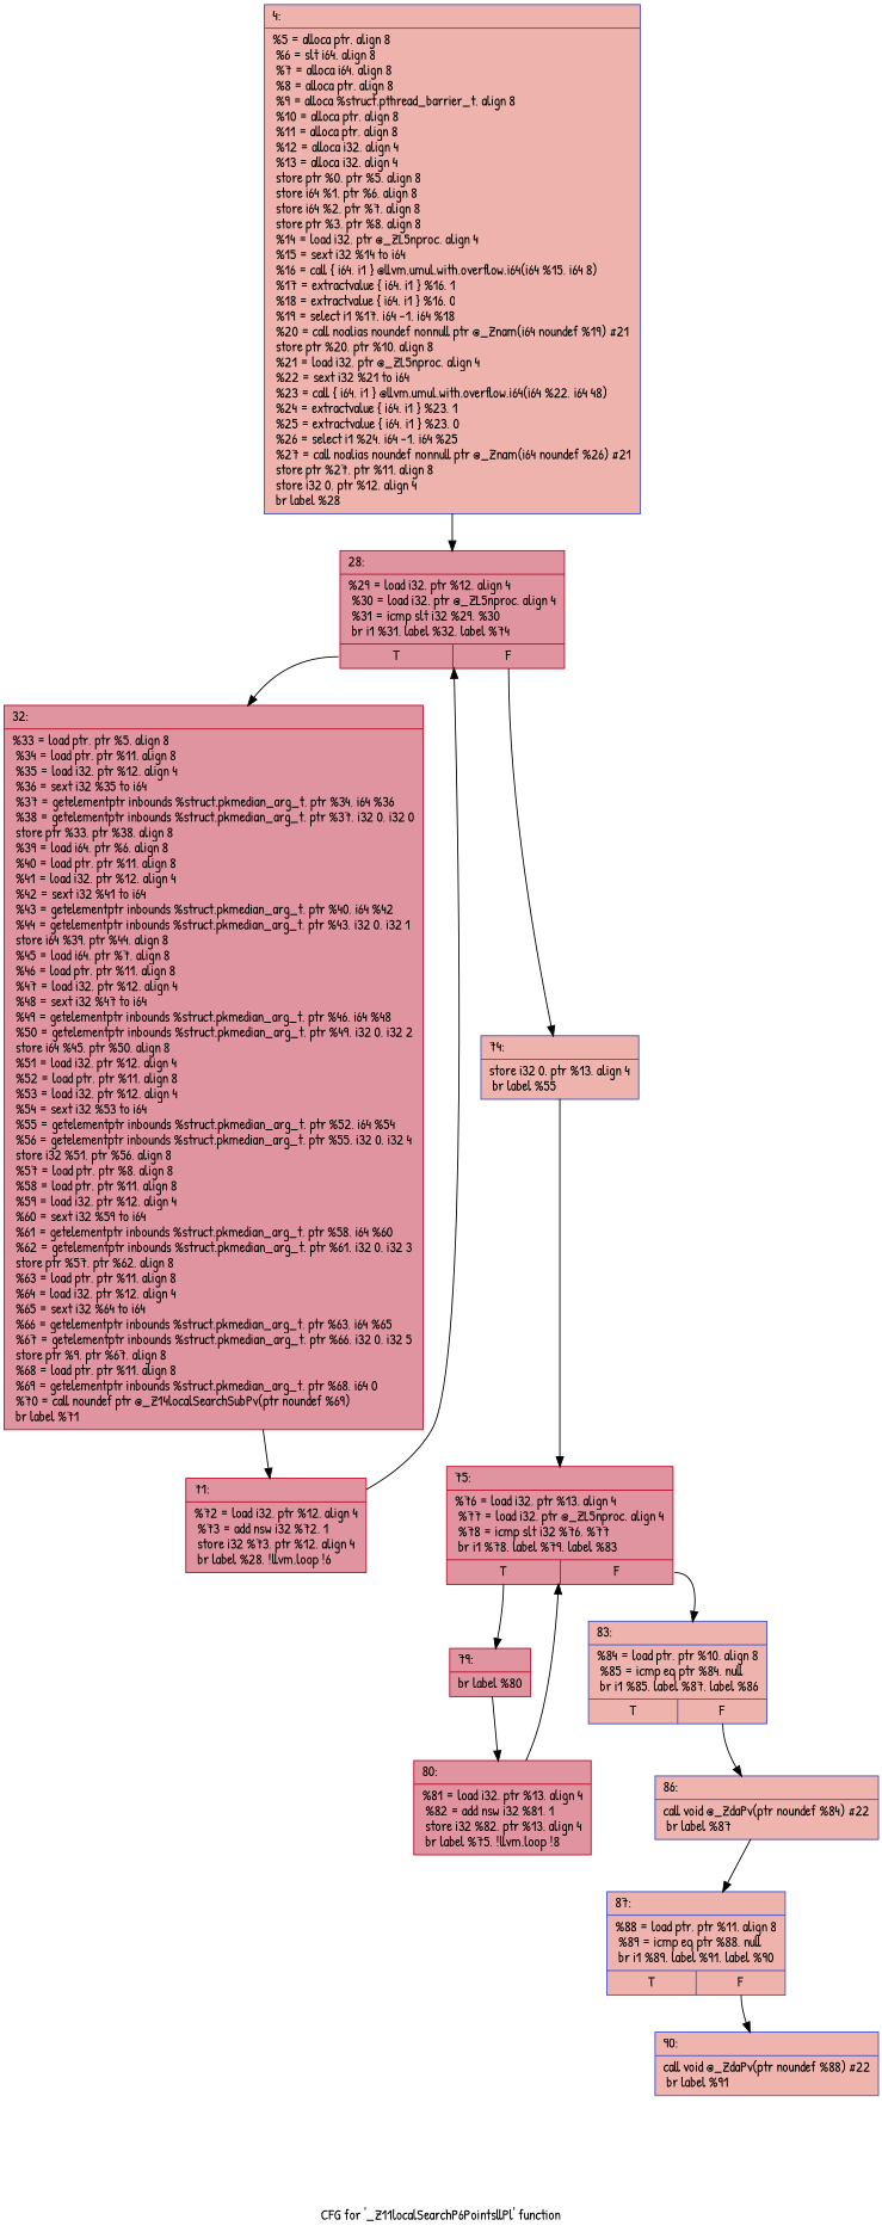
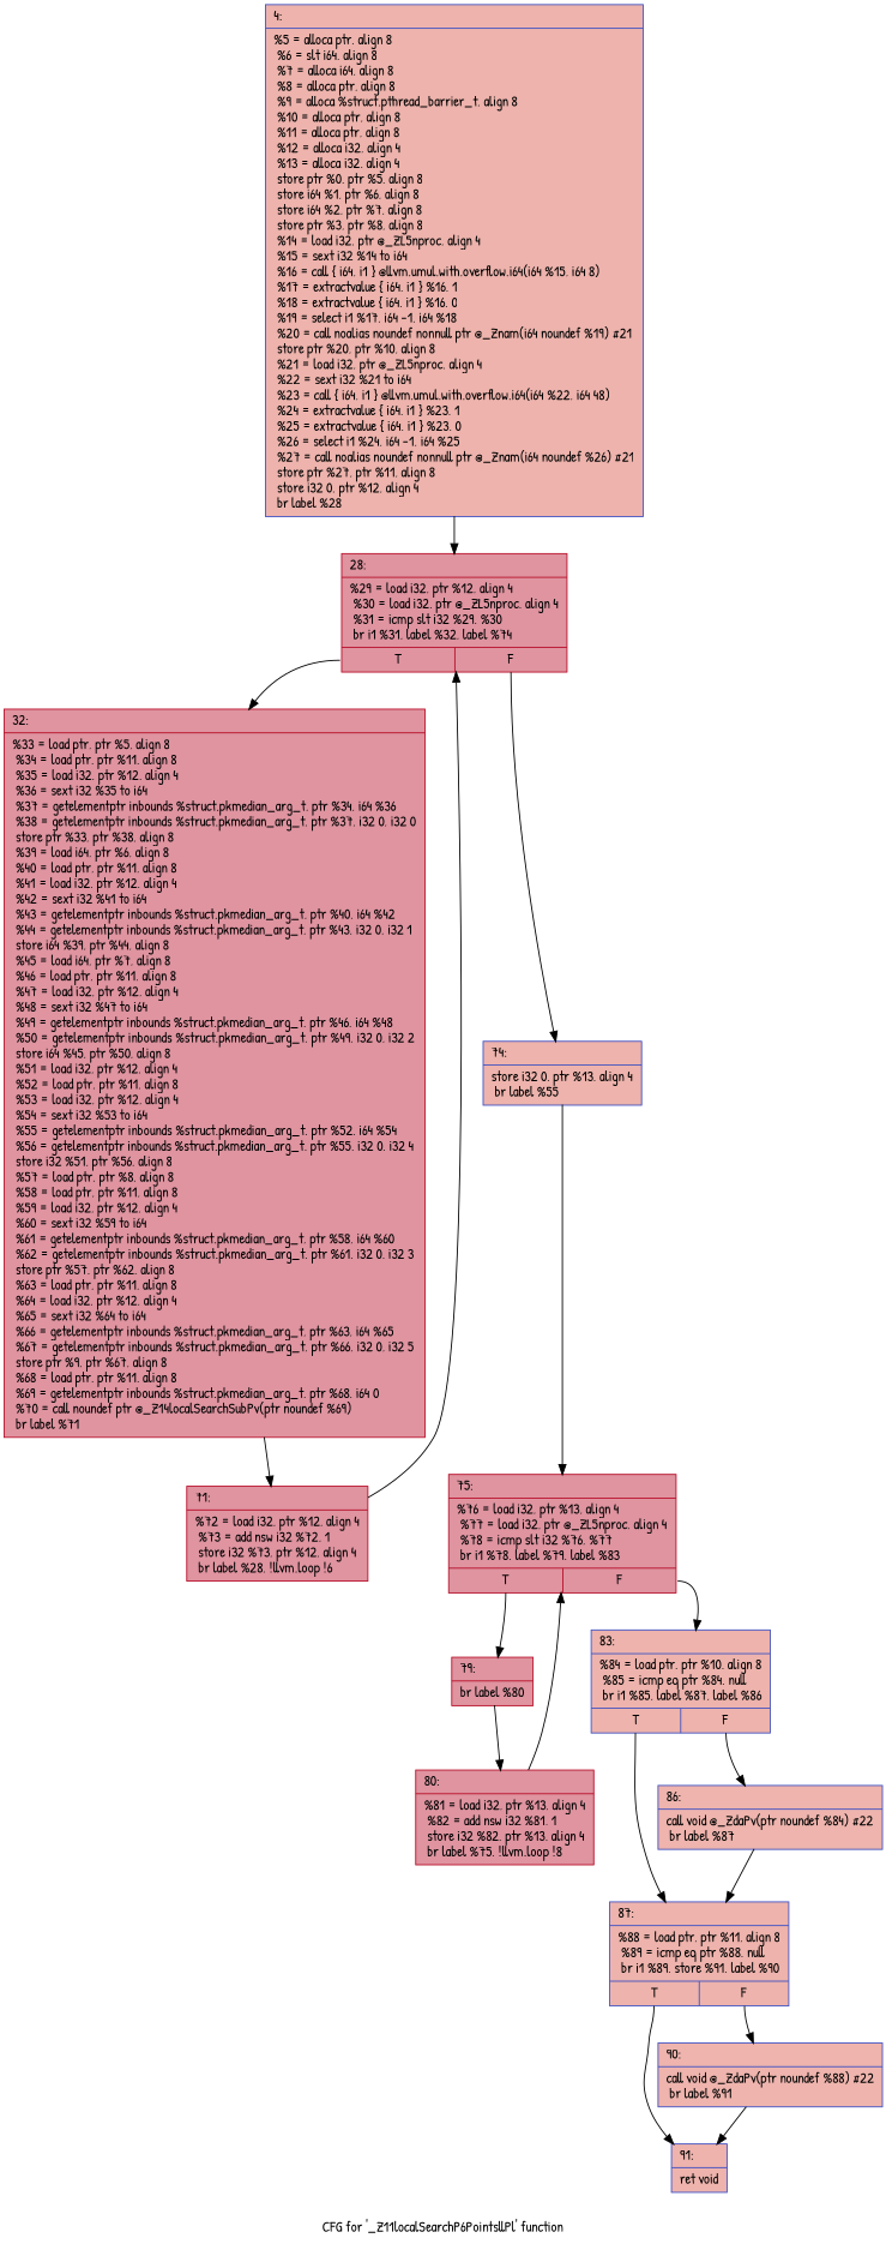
  digraph {
    fontname="Patrick Hand"
    label="CFG for '_Z11localSearchP6PointsllPl' function"
    node [color="#3d50c3ff" fillcolor="#b70d2870" fontname="Patrick Hand" shape=record style=filled]
    edge [fontname="Patrick Hand"]
    n1 [fillcolor="#d6524470" label="{4:\l|  %5 = alloca ptr, align 8\l  %6 = slt i64, align 8\l  %7 = alloca i64, align 8\l  %8 = alloca ptr, align 8\l  %9 = alloca %struct.pthread_barrier_t, align 8\l  %10 = alloca ptr, align 8\l  %11 = alloca ptr, align 8\l  %12 = alloca i32, align 4\l  %13 = alloca i32, align 4\l  store ptr %0, ptr %5, align 8\l  store i64 %1, ptr %6, align 8\l  store i64 %2, ptr %7, align 8\l  store ptr %3, ptr %8, align 8\l  %14 = load i32, ptr @_ZL5nproc, align 4\l  %15 = sext i32 %14 to i64\l  %16 = call \{ i64, i1 \} @llvm.umul.with.overflow.i64(i64 %15, i64 8)\l  %17 = extractvalue \{ i64, i1 \} %16, 1\l  %18 = extractvalue \{ i64, i1 \} %16, 0\l  %19 = select i1 %17, i64 -1, i64 %18\l  %20 = call noalias noundef nonnull ptr @_Znam(i64 noundef %19) #21\l  store ptr %20, ptr %10, align 8\l  %21 = load i32, ptr @_ZL5nproc, align 4\l  %22 = sext i32 %21 to i64\l  %23 = call \{ i64, i1 \} @llvm.umul.with.overflow.i64(i64 %22, i64 48)\l  %24 = extractvalue \{ i64, i1 \} %23, 1\l  %25 = extractvalue \{ i64, i1 \} %23, 0\l  %26 = select i1 %24, i64 -1, i64 %25\l  %27 = call noalias noundef nonnull ptr @_Znam(i64 noundef %26) #21\l  store ptr %27, ptr %11, align 8\l  store i32 0, ptr %12, align 4\l  br label %28\l}"]
    n2 [color="#b70d28ff" label="{28:\l|  %29 = load i32, ptr %12, align 4\l  %30 = load i32, ptr @_ZL5nproc, align 4\l  %31 = icmp slt i32 %29, %30\l  br i1 %31, label %32, label %74\l|{<s0>T|<s1>F}}"]
    n3 [color="#b70d28ff" label="{32:\l|  %33 = load ptr, ptr %5, align 8\l  %34 = load ptr, ptr %11, align 8\l  %35 = load i32, ptr %12, align 4\l  %36 = sext i32 %35 to i64\l  %37 = getelementptr inbounds %struct.pkmedian_arg_t, ptr %34, i64 %36\l  %38 = getelementptr inbounds %struct.pkmedian_arg_t, ptr %37, i32 0, i32 0\l  store ptr %33, ptr %38, align 8\l  %39 = load i64, ptr %6, align 8\l  %40 = load ptr, ptr %11, align 8\l  %41 = load i32, ptr %12, align 4\l  %42 = sext i32 %41 to i64\l  %43 = getelementptr inbounds %struct.pkmedian_arg_t, ptr %40, i64 %42\l  %44 = getelementptr inbounds %struct.pkmedian_arg_t, ptr %43, i32 0, i32 1\l  store i64 %39, ptr %44, align 8\l  %45 = load i64, ptr %7, align 8\l  %46 = load ptr, ptr %11, align 8\l  %47 = load i32, ptr %12, align 4\l  %48 = sext i32 %47 to i64\l  %49 = getelementptr inbounds %struct.pkmedian_arg_t, ptr %46, i64 %48\l  %50 = getelementptr inbounds %struct.pkmedian_arg_t, ptr %49, i32 0, i32 2\l  store i64 %45, ptr %50, align 8\l  %51 = load i32, ptr %12, align 4\l  %52 = load ptr, ptr %11, align 8\l  %53 = load i32, ptr %12, align 4\l  %54 = sext i32 %53 to i64\l  %55 = getelementptr inbounds %struct.pkmedian_arg_t, ptr %52, i64 %54\l  %56 = getelementptr inbounds %struct.pkmedian_arg_t, ptr %55, i32 0, i32 4\l  store i32 %51, ptr %56, align 8\l  %57 = load ptr, ptr %8, align 8\l  %58 = load ptr, ptr %11, align 8\l  %59 = load i32, ptr %12, align 4\l  %60 = sext i32 %59 to i64\l  %61 = getelementptr inbounds %struct.pkmedian_arg_t, ptr %58, i64 %60\l  %62 = getelementptr inbounds %struct.pkmedian_arg_t, ptr %61, i32 0, i32 3\l  store ptr %57, ptr %62, align 8\l  %63 = load ptr, ptr %11, align 8\l  %64 = load i32, ptr %12, align 4\l  %65 = sext i32 %64 to i64\l  %66 = getelementptr inbounds %struct.pkmedian_arg_t, ptr %63, i64 %65\l  %67 = getelementptr inbounds %struct.pkmedian_arg_t, ptr %66, i32 0, i32 5\l  store ptr %9, ptr %67, align 8\l  %68 = load ptr, ptr %11, align 8\l  %69 = getelementptr inbounds %struct.pkmedian_arg_t, ptr %68, i64 0\l  %70 = call noundef ptr @_Z14localSearchSubPv(ptr noundef %69)\l  br label %71\l}"]
    n4 [fillcolor="#d6524470" label="{74:\l|  store i32 0, ptr %13, align 4\l  br label %55\l}"]
    n5 [color="#b70d28ff" label="{71:\l|  %72 = load i32, ptr %12, align 4\l  %73 = add nsw i32 %72, 1\l  store i32 %73, ptr %12, align 4\l  br label %28, !llvm.loop !6\l}"]
    n6 [color="#b70d28ff" label="{75:\l|  %76 = load i32, ptr %13, align 4\l  %77 = load i32, ptr @_ZL5nproc, align 4\l  %78 = icmp slt i32 %76, %77\l  br i1 %78, label %79, label %83\l|{<s0>T|<s1>F}}"]
    n7 [color="#b70d28ff" label="{79:\l|  br label %80\l}"]
    n8 [fillcolor="#d6524470" label="{83:\l|  %84 = load ptr, ptr %10, align 8\l  %85 = icmp eq ptr %84, null\l  br i1 %85, label %87, label %86\l|{<s0>T|<s1>F}}"]
    n9 [color="#b70d28ff" label="{80:\l|  %81 = load i32, ptr %13, align 4\l  %82 = add nsw i32 %81, 1\l  store i32 %82, ptr %13, align 4\l  br label %75, !llvm.loop !8\l}"]
-   n10 [fillcolor="#d6524470" label="{87:\l|  %88 = load ptr, ptr %11, align 8\l  %89 = icmp eq ptr %88, null\l  br i1 %89, label %91, label %90\l|{<s0>T|<s1>F}}"]
+   n10 [fillcolor="#d6524470" label="{87:\l|  %88 = load ptr, ptr %11, align 8\l  %89 = icmp eq ptr %88, null\l  br i1 %89, store %91, label %90\l|{<s0>T|<s1>F}}"]
    n11 [fillcolor="#d8564670" label="{86:\l|  call void @_ZdaPv(ptr noundef %84) #22\l  br label %87\l}"]
+   n12 [fillcolor="#d6524470" label="{91:\l|  ret void\l}"]
    n13 [fillcolor="#d8564670" label="{90:\l|  call void @_ZdaPv(ptr noundef %88) #22\l  br label %91\l}"]
    n1 -> n2
    n2 -> n3 [tailport=s0]
    n2 -> n4 [tailport=s1]
    n3 -> n5
    n4 -> n6
    n5 -> n2
    n6 -> n7 [tailport=s0]
    n6 -> n8 [tailport=s1]
    n7 -> n9
+   n8 -> n10 [tailport=s0]
    n8 -> n11 [tailport=s1]
    n9 -> n6
+   n10 -> n12 [tailport=s0]
    n10 -> n13 [tailport=s1]
    n11 -> n10
+   n13 -> n12
  }
